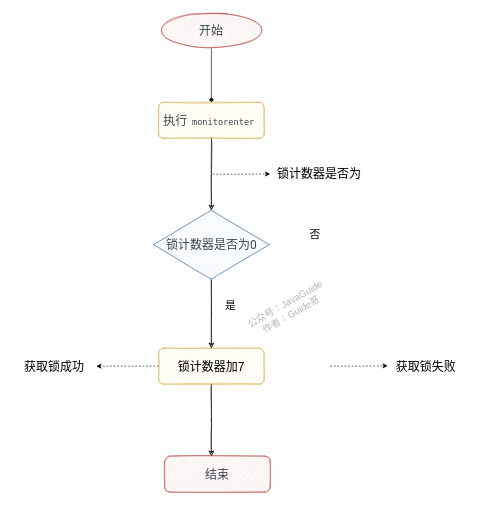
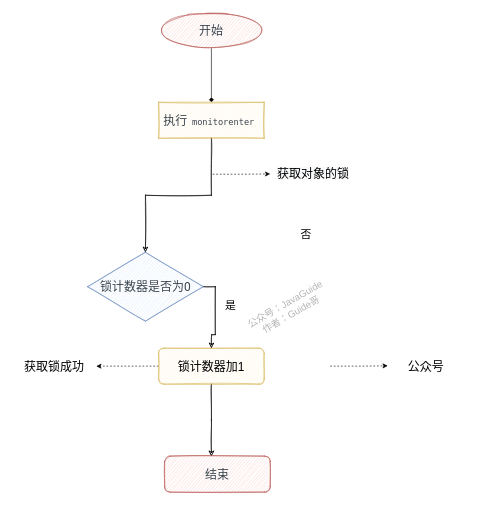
  <mxCell id="0" />
  <mxCell id="1" parent="0" />
  <mxCell id="2" style="edgeStyle=orthogonalEdgeStyle;rounded=0;orthogonalLoop=1;jettySize=auto;html=1;shadow=0;sketch=1;" parent="1" source="3" target="5" edge="1"><mxGeometry relative="1" as="geometry"><mxPoint x="352" y="190" as="targetPoint" /></mxGeometry></mxCell>
- <mxCell id="3" value="&lt;span class=&quot;md-plain md-expand&quot; style=&quot;box-sizing: border-box ; color: rgb(59 , 69 , 78) ; font-family: &amp;#34;roboto&amp;#34; , sans-serif ; font-size: 20px&quot;&gt;执行&lt;/span&gt;&lt;span spellcheck=&quot;false&quot; class=&quot;md-pair-s md-expand&quot; style=&quot;box-sizing: border-box ; color: rgb(59 , 69 , 78) ; font-family: &amp;#34;roboto&amp;#34; , sans-serif ; font-size: 20px&quot;&gt;&lt;code style=&quot;box-sizing: border-box ; padding: 0.25rem 0.5rem ; font-size: 0.9rem ; border-radius: 0.2rem&quot;&gt;monitorenter&lt;/code&gt;&lt;/span&gt;" style="rounded=1;whiteSpace=wrap;html=1;shadow=0;sketch=1;fillColor=#fff2cc;strokeColor=#d6b656;" parent="1" vertex="1"><mxGeometry x="264" y="170" width="176" height="60" as="geometry" /></mxCell>
+ <mxCell id="3" value="&lt;span class=&quot;md-plain md-expand&quot; style=&quot;box-sizing: border-box ; color: rgb(59 , 69 , 78) ; font-family: &amp;#34;roboto&amp;#34; , sans-serif ; font-size: 20px&quot;&gt;执行&lt;/span&gt;&lt;span spellcheck=&quot;false&quot; class=&quot;md-pair-s md-expand&quot; style=&quot;box-sizing: border-box ; color: rgb(59 , 69 , 78) ; font-family: &amp;#34;roboto&amp;#34; , sans-serif ; font-size: 20px&quot;&gt;&lt;code style=&quot;box-sizing: border-box ; padding: 0.25rem 0.5rem ; font-size: 0.9rem ; border-radius: 0.2rem&quot;&gt;monitorenter&lt;/code&gt;&lt;/span&gt;" style="whiteSpace=wrap;html=1;shadow=0;sketch=1;fillColor=#fff2cc;strokeColor=#d6b656;rounded=0;" parent="1" vertex="1"><mxGeometry x="264" y="170" width="176" height="60" as="geometry" /></mxCell>
  <mxCell id="4" style="edgeStyle=orthogonalEdgeStyle;rounded=0;orthogonalLoop=1;jettySize=auto;html=1;shadow=0;sketch=1;" parent="1" source="5" edge="1"><mxGeometry relative="1" as="geometry"><mxPoint x="352" y="580" as="targetPoint" /></mxGeometry></mxCell>
- <mxCell id="5" value="&lt;span style=&quot;color: rgb(59 , 69 , 78) ; font-family: &amp;#34;roboto&amp;#34; , sans-serif ; font-size: 20px&quot;&gt;锁计数器是否为0&lt;/span&gt;" style="rhombus;whiteSpace=wrap;html=1;fontSize=18;shadow=0;sketch=1;fillColor=#dae8fc;strokeColor=#6c8ebf;" parent="1" vertex="1"><mxGeometry x="255.5" y="350" width="193" height="115" as="geometry" /></mxCell>
+ <mxCell id="5" value="&lt;span style=&quot;color: rgb(59 , 69 , 78) ; font-family: &amp;#34;roboto&amp;#34; , sans-serif ; font-size: 20px&quot;&gt;锁计数器是否为0&lt;/span&gt;" style="rhombus;whiteSpace=wrap;html=1;fontSize=18;shadow=0;sketch=1;fillColor=#dae8fc;strokeColor=#6c8ebf;" parent="1" vertex="1"><mxGeometry x="145.5" y="420" width="193" height="115" as="geometry" /></mxCell>
  <mxCell id="6" value="是" style="text;html=1;strokeColor=none;fillColor=none;align=center;verticalAlign=middle;whiteSpace=wrap;rounded=0;fontSize=18;shadow=0;sketch=1;" parent="1" vertex="1"><mxGeometry x="364" y="500" width="40" height="20" as="geometry" /></mxCell>
- <mxCell id="7" value="否" style="text;html=1;strokeColor=none;fillColor=none;align=center;verticalAlign=middle;whiteSpace=wrap;rounded=0;fontSize=18;shadow=0;sketch=1;" parent="1" vertex="1"><mxGeometry x="505" y="380" width="40" height="20" as="geometry" /></mxCell>
+ <mxCell id="7" value="否" style="text;html=1;strokeColor=none;fillColor=none;align=center;verticalAlign=middle;whiteSpace=wrap;rounded=0;fontSize=18;shadow=0;sketch=1;" parent="1" vertex="1"><mxGeometry x="490" y="380" width="40" height="20" as="geometry" /></mxCell>
  <mxCell id="8" style="edgeStyle=orthogonalEdgeStyle;rounded=0;orthogonalLoop=1;jettySize=auto;html=1;fontSize=18;shadow=0;sketch=1;" parent="1" source="10" edge="1"><mxGeometry relative="1" as="geometry"><mxPoint x="352" y="760" as="targetPoint" /></mxGeometry></mxCell>
  <mxCell id="9" style="edgeStyle=orthogonalEdgeStyle;rounded=0;orthogonalLoop=1;jettySize=auto;html=1;fontSize=20;dashed=1;" edge="1" parent="1" source="10"><mxGeometry relative="1" as="geometry"><mxPoint x="160" y="610" as="targetPoint" /></mxGeometry></mxCell>
- <mxCell id="10" value="锁计数器加7" style="rounded=1;whiteSpace=wrap;html=1;fontSize=20;shadow=0;sketch=1;fillColor=#fff2cc;strokeColor=#d6b656;" parent="1" vertex="1"><mxGeometry x="264" y="580" width="176" height="60" as="geometry" /></mxCell>
+ <mxCell id="10" value="锁计数器加1" style="rounded=1;whiteSpace=wrap;html=1;fontSize=20;shadow=0;sketch=1;fillColor=#fff2cc;strokeColor=#d6b656;" parent="1" vertex="1"><mxGeometry x="264" y="580" width="176" height="60" as="geometry" /></mxCell>
  <mxCell id="11" value="公众号：JavaGuide&lt;br style=&quot;font-size: 16px;&quot;&gt;作者：Guide哥" style="text;html=1;strokeColor=none;fillColor=none;align=center;verticalAlign=middle;whiteSpace=wrap;rounded=0;labelBackgroundColor=none;fontSize=16;fontColor=#B3B3B3;rotation=-30;sketch=1;" parent="1" vertex="1"><mxGeometry x="390" y="510" width="180" height="10" as="geometry" /></mxCell>
  <mxCell id="12" style="edgeStyle=orthogonalEdgeStyle;rounded=0;orthogonalLoop=1;jettySize=auto;html=1;fontSize=20;endArrow=diamond;" edge="1" parent="1" source="13" target="3"><mxGeometry relative="1" as="geometry" /></mxCell>
  <mxCell id="13" value="&lt;font color=&quot;#3b454e&quot; face=&quot;roboto, sans-serif&quot;&gt;&lt;span style=&quot;font-size: 20px&quot;&gt;开始&lt;/span&gt;&lt;/font&gt;" style="ellipse;whiteSpace=wrap;html=1;shadow=0;sketch=1;fillColor=#f8cecc;strokeColor=#b85450;" vertex="1" parent="1"><mxGeometry x="264" y="20" width="176" height="60" as="geometry" /></mxCell>
  <mxCell id="14" value="&lt;font color=&quot;#3b454e&quot; face=&quot;roboto, sans-serif&quot;&gt;&lt;span style=&quot;font-size: 20px&quot;&gt;结束&lt;/span&gt;&lt;/font&gt;" style="rounded=1;whiteSpace=wrap;html=1;shadow=0;sketch=1;fillColor=#f8cecc;strokeColor=#b85450;" vertex="1" parent="1"><mxGeometry x="274" y="760" width="176" height="60" as="geometry" /></mxCell>
  <mxCell id="15" value="获取锁成功" style="text;html=1;strokeColor=none;fillColor=none;align=center;verticalAlign=middle;whiteSpace=wrap;rounded=0;fontSize=20;" vertex="1" parent="1"><mxGeometry x="20" y="600" width="140" height="20" as="geometry" /></mxCell>
  <mxCell id="16" style="edgeStyle=orthogonalEdgeStyle;rounded=0;orthogonalLoop=1;jettySize=auto;html=1;fontSize=20;dashed=1;" edge="1" parent="1"><mxGeometry relative="1" as="geometry"><mxPoint x="646" y="609.5" as="targetPoint" /><mxPoint x="550" y="610" as="sourcePoint" /><Array as="points"><mxPoint x="598" y="610" /></Array></mxGeometry></mxCell>
- <mxCell id="17" value="获取锁失败" style="text;html=1;strokeColor=none;fillColor=none;align=center;verticalAlign=middle;whiteSpace=wrap;rounded=0;fontSize=20;" vertex="1" parent="1"><mxGeometry x="640" y="600" width="140" height="20" as="geometry" /></mxCell>
- <mxCell id="18" value="&lt;meta charset=&quot;utf-8&quot;&gt;&lt;span style=&quot;color: rgb(0, 0, 0); font-family: helvetica; font-size: 20px; font-style: normal; font-weight: 400; letter-spacing: normal; text-align: center; text-indent: 0px; text-transform: none; word-spacing: 0px; background-color: rgb(248, 249, 250); display: inline; float: none;&quot;&gt;锁计数器是否为&lt;/span&gt;" style="text;whiteSpace=wrap;html=1;fontSize=20;" vertex="1" parent="1"><mxGeometry x="460" y="270" width="150" height="40" as="geometry" /></mxCell>
+ <mxCell id="17" value="公众号" style="text;html=1;strokeColor=none;fillColor=none;align=center;verticalAlign=middle;whiteSpace=wrap;rounded=0;fontSize=20;" vertex="1" parent="1"><mxGeometry x="640" y="600" width="140" height="20" as="geometry" /></mxCell>
+ <mxCell id="18" value="&lt;meta charset=&quot;utf-8&quot;&gt;&lt;span style=&quot;color: rgb(0, 0, 0); font-family: helvetica; font-size: 20px; font-style: normal; font-weight: 400; letter-spacing: normal; text-align: center; text-indent: 0px; text-transform: none; word-spacing: 0px; background-color: rgb(248, 249, 250); display: inline; float: none;&quot;&gt;获取对象的锁&lt;/span&gt;" style="text;whiteSpace=wrap;html=1;fontSize=20;" vertex="1" parent="1"><mxGeometry x="460" y="270" width="150" height="40" as="geometry" /></mxCell>
  <mxCell id="19" style="edgeStyle=orthogonalEdgeStyle;rounded=0;orthogonalLoop=1;jettySize=auto;html=1;fontSize=20;dashed=1;" edge="1" parent="1"><mxGeometry relative="1" as="geometry"><mxPoint x="450" y="289.5" as="targetPoint" /><mxPoint x="354" y="290" as="sourcePoint" /><Array as="points"><mxPoint x="402" y="290" /></Array></mxGeometry></mxCell>
